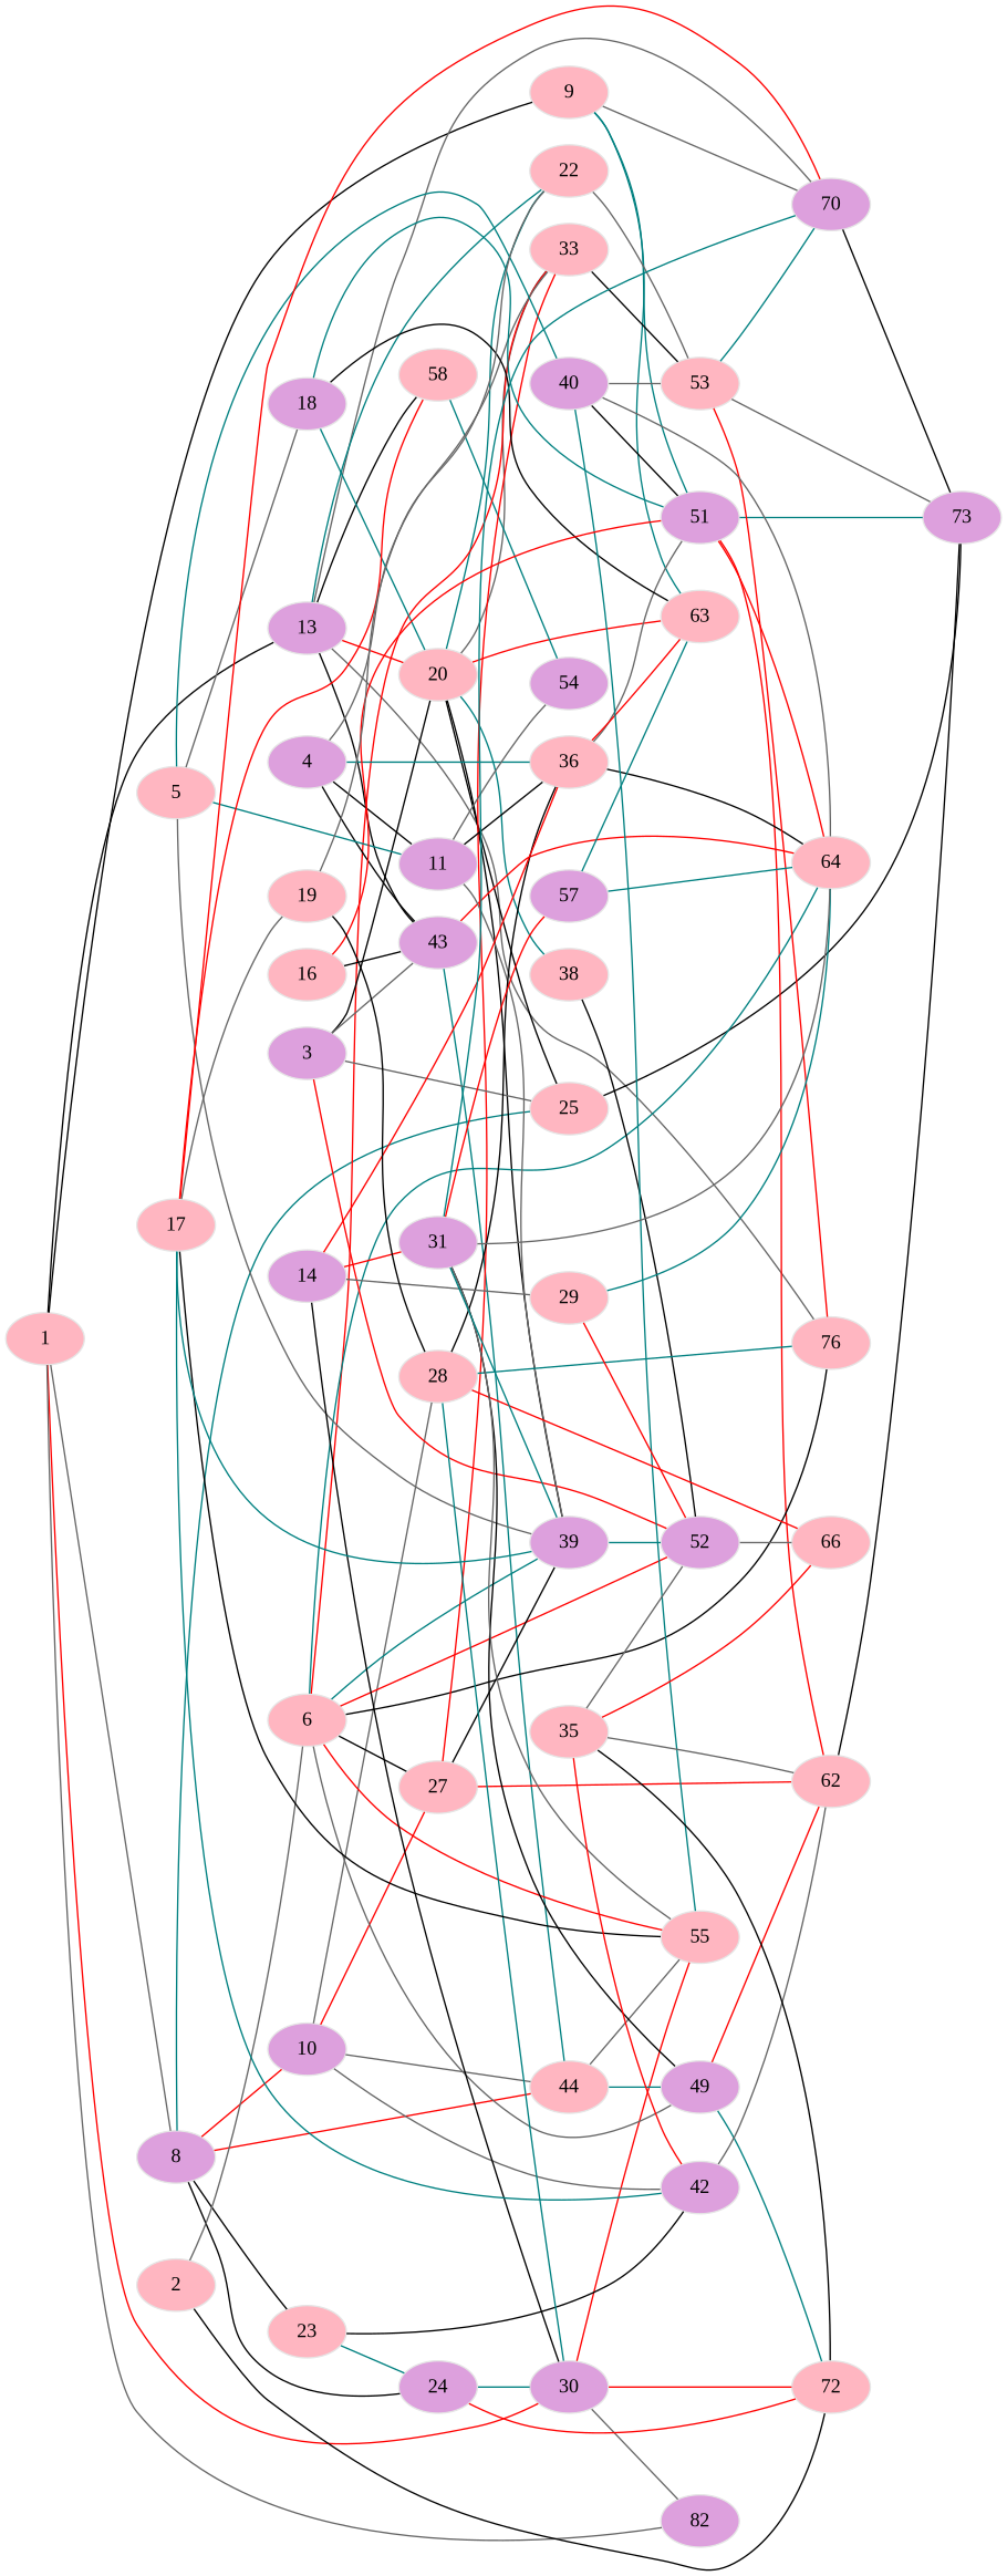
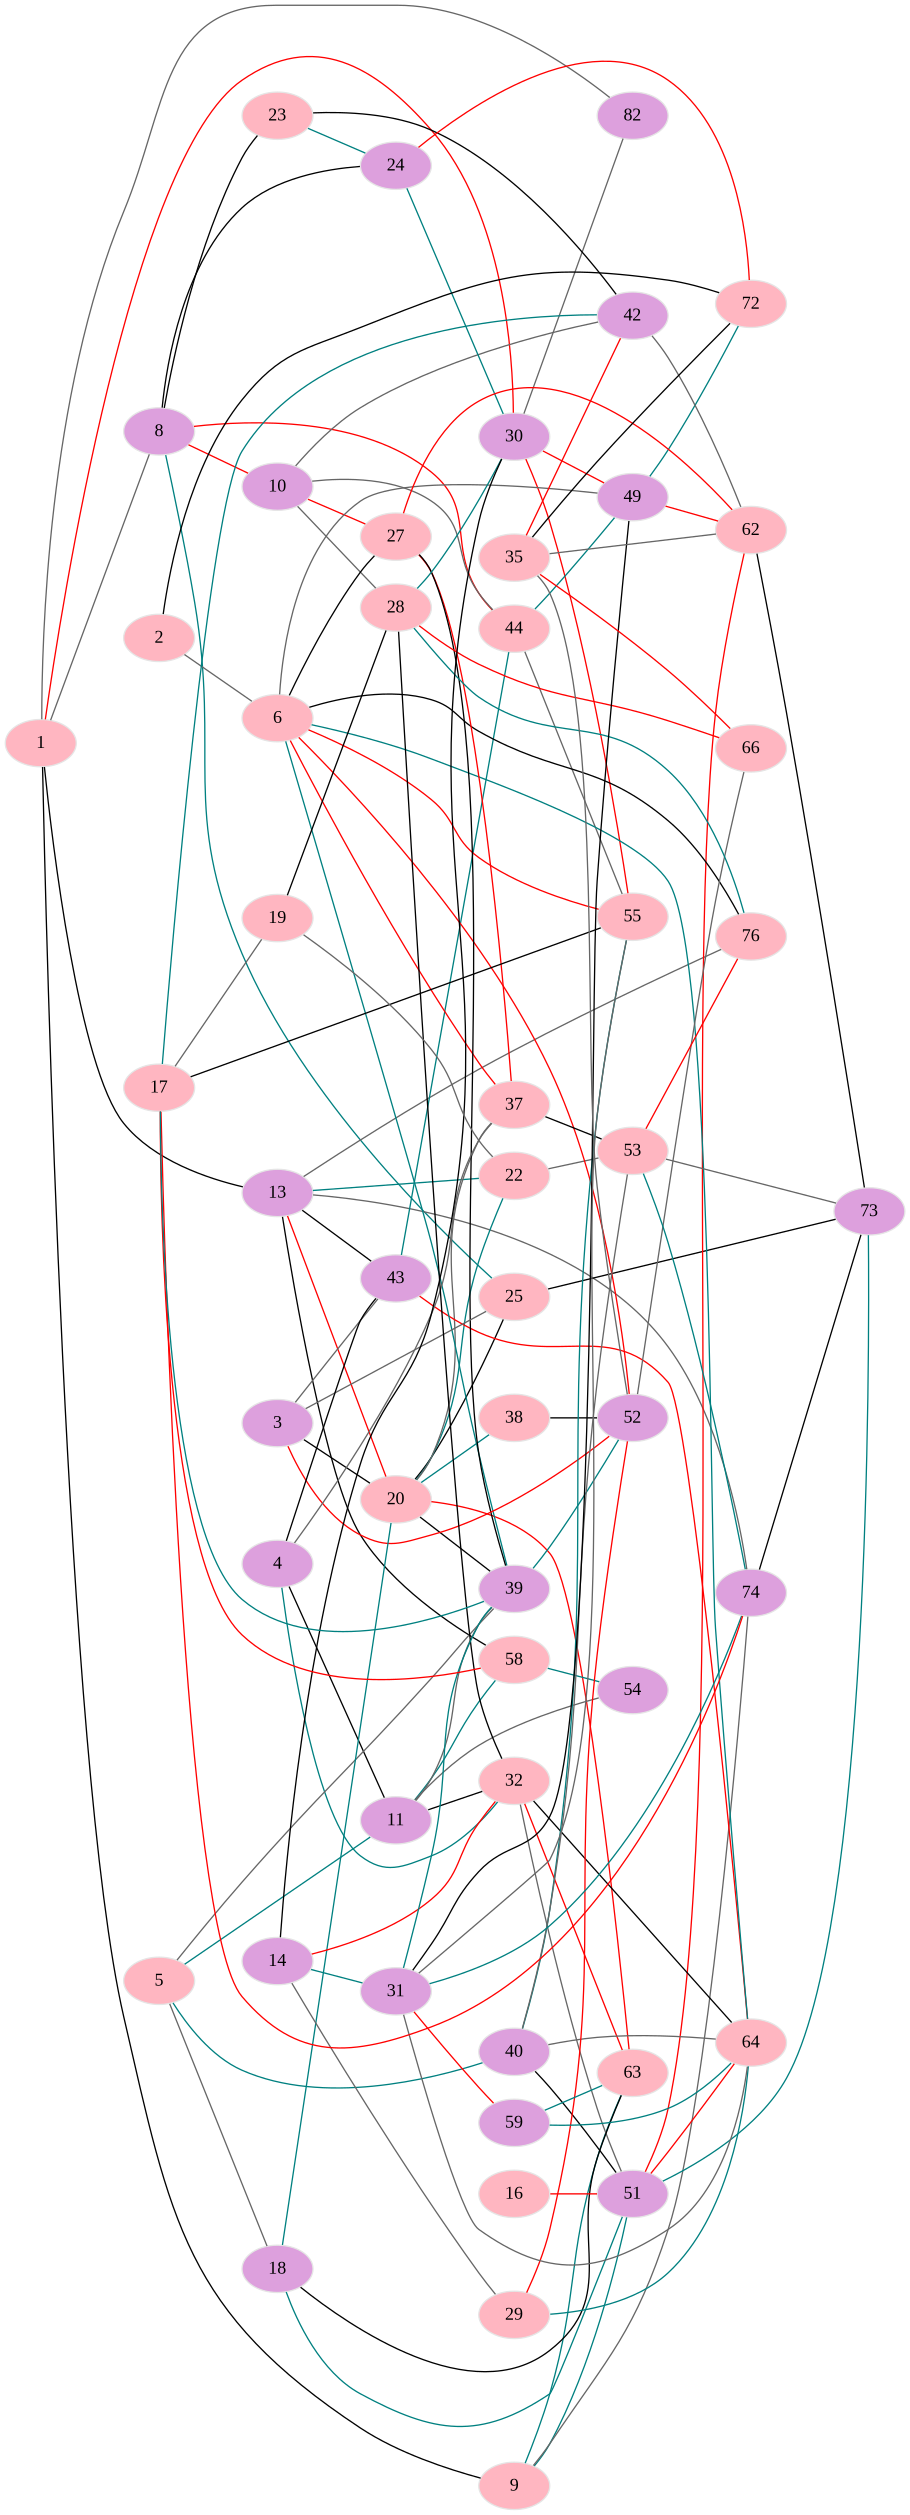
  graph {
    fontname="Liberation Serif"
    rankdir=LR
    node [color=gray90 fillcolor=lightpink fontname="Liberation Serif" style=filled]
    edge [color=gray40 fontname="Liberation Serif"]
    1 [super="+7"]
    8 [fillcolor=plum super="+41"]
    9 [super="+65"]
    13 [fillcolor=plum super="+75"]
    30 [fillcolor=plum]
    82 [fillcolor=plum]
    25 [super="+68"]
    10 [fillcolor=plum super="+15"]
    23
    24 [fillcolor=plum super="+26"]
    44 [super="+48"]
    51 [fillcolor=plum super="+60"]
    63
-   70 [fillcolor=plum super="+84"]
+   70 [fillcolor=plum super="+84" label=74]
    20 [super="+78"]
    43 [fillcolor=plum super="+77"]
    76
    58
    22
    49 [fillcolor=plum super="+50"]
    55
    6 [super="+79"]
    52 [fillcolor=plum super="+69"]
-   37 [super="+80" label=33]
+   37 [super="+80"]
    39 [fillcolor=plum super="+83"]
    27 [super="+36"]
    64 [super="+67"]
    2
    72
    38
    3 [fillcolor=plum]
    73 [fillcolor=plum]
    66
    4 [fillcolor=plum super="+47"]
    11 [fillcolor=plum super="+12"]
-   32 [super="+61" label=36]
+   32 [super="+61"]
    54 [fillcolor=plum]
    53 [super="+56"]
    5 [super="+34"]
    18 [fillcolor=plum super="+21"]
    40 [fillcolor=plum super="+46"]
    62 [super="+71"]
    28 [super="+81"]
    42 [fillcolor=plum]
    29 [super="+33"]
    14 [fillcolor=plum]
    31 [fillcolor=plum super="+59"]
-   57 [fillcolor=plum]
+   57 [fillcolor=plum label=59]
    16
    17 [super="+45"]
    19
    35 [super="+74"]
    1 -- 8
    1 -- 9 [color=black]
    1 -- 13 [color=black weight=2]
    1 -- 30 [color=red]
    1 -- 82
    8 -- 25 [color=teal]
    8 -- 10 [color=red]
    8 -- 23 [color=black]
    8 -- 24 [color=black]
    8 -- 44 [color=red]
    9 -- 51 [color=teal]
    9 -- 63 [color=teal]
    9 -- 70
    13 -- 70
    13 -- 20 [color=red]
    13 -- 43 [color=black]
    13 -- 76
    13 -- 58 [color=black]
    13 -- 22 [color=teal]
    30 -- 82
-   30 -- 72 [color=red]
+   30 -- 49 [color=red]
    30 -- 55 [color=red]
    25 -- 73 [color=black]
    10 -- 44
    10 -- 27 [color=red]
    10 -- 28
    10 -- 42
    23 -- 24 [color=teal]
    23 -- 42 [color=black]
    24 -- 30 [color=teal]
    24 -- 72 [color=red]
    44 -- 49 [color=teal]
    44 -- 55
    51 -- 64 [color=red]
    51 -- 73 [color=teal]
    51 -- 62 [color=red]
    70 -- 73 [color=black]
    20 -- 25 [color=black]
    20 -- 63 [color=red]
    20 -- 22 [color=teal weight=2]
    20 -- 37
    20 -- 39 [color=black]
    20 -- 38 [color=teal]
    43 -- 44 [color=teal]
    43 -- 64 [color=red]
    58 -- 54 [color=teal]
    22 -- 53
    49 -- 72 [color=teal]
    49 -- 62 [color=red]
    6 -- 76 [color=black]
    6 -- 49
    6 -- 55 [color=red]
    6 -- 52 [color=red]
    6 -- 37 [color=red]
    6 -- 39 [color=teal]
    6 -- 27 [color=black]
    6 -- 64 [color=teal]
    52 -- 66 [weight=2]
    37 -- 53 [color=black]
    39 -- 52 [color=teal weight=2]
    27 -- 37 [color=red]
    27 -- 39 [color=black]
    27 -- 62 [color=red]
    2 -- 6
    2 -- 72 [color=black]
    38 -- 52 [color=black]
    3 -- 25
    3 -- 20 [color=black]
    3 -- 43
    3 -- 52 [color=red]
    4 -- 43 [color=black]
    4 -- 37
    4 -- 11 [color=black]
    4 -- 32 [color=teal]
+   11 -- 58 [color=teal]
    11 -- 39
    11 -- 32 [color=black]
    11 -- 54
    32 -- 51
    32 -- 63 [color=red]
    32 -- 64 [color=black]
    53 -- 70 [color=teal]
    53 -- 76 [color=red]
    53 -- 73
    5 -- 39
    5 -- 11 [color=teal]
    5 -- 18
    5 -- 40 [color=teal]
    18 -- 51 [color=teal]
    18 -- 63 [color=black]
    18 -- 20 [color=teal]
    40 -- 51 [color=black weight=2]
    40 -- 55 [color=teal]
    40 -- 64
    40 -- 53
    62 -- 73 [color=black]
    28 -- 30 [color=teal]
    28 -- 76 [color=teal]
    28 -- 66 [color=red]
    28 -- 32 [color=black]
    42 -- 62
    29 -- 52 [color=red]
    29 -- 64 [color=teal]
    14 -- 30 [color=black]
    14 -- 32 [color=red]
    14 -- 29
-   14 -- 31 [color=red]
+   14 -- 31 [color=teal]
    31 -- 70 [color=teal]
    31 -- 49 [color=black]
    31 -- 55
    31 -- 39 [color=teal]
    31 -- 64
    31 -- 57 [color=red]
    57 -- 63 [color=teal]
    57 -- 64 [color=teal]
    16 -- 51 [color=red]
-   16 -- 43 [color=black]
    17 -- 70 [color=red]
    17 -- 58 [color=red]
    17 -- 55 [color=black]
    17 -- 39 [color=teal]
    17 -- 42 [color=teal]
    17 -- 19
    19 -- 22
    19 -- 28 [color=black]
    35 -- 52
    35 -- 72 [color=black]
    35 -- 66 [color=red]
    35 -- 62
    35 -- 42 [color=red weight=2]
  }
